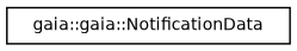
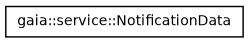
  digraph {
    rankdir=LR
-   n1 [color=black fillcolor=white fontname=Helvetica fontsize=10 height=0.2 label="gaia::gaia::NotificationData" shape=record style=filled width=0.4]
+   n1 [color=black fillcolor=white fontname=Helvetica fontsize=10 height=0.2 label="gaia::service::NotificationData" shape=record style=filled width=0.4]
  }
